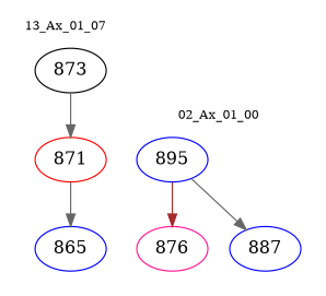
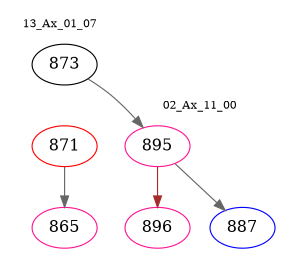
  digraph {
    node [color=deeppink]
    edge [color=gray40]
    n1 [color=black label=873]
    n2 [color=red label=871]
-   n3 [color=blue label=865]
-   n4 [label=876]
-   n5 [color=blue label=895]
+   n3 [label=865]
+   n4 [label=896]
+   n5 [label=895]
    n6 [color=blue label=887]
    subgraph cluster_1 {
      color=white
      fontsize=10
      label="13_Ax_01_07"
      n1
      n2
      n3
    }
    subgraph cluster_2 {
      color=white
      fontsize=10
-     label="02_Ax_01_00"
+     label="02_Ax_11_00"
      n4
      n5
      n6
    }
-   n1 -> n2
+   n1 -> n5
    n2 -> n3
    n5 -> n4 [color=brown]
    n5 -> n6
  }
